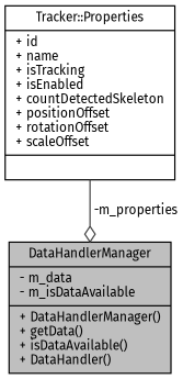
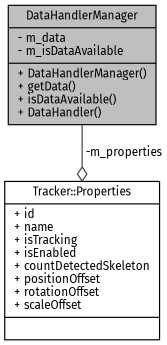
  digraph {
    fontname="Fira Sans"
    node [color=black fontname="Fira Sans" fontsize=10 shape=record style=filled]
    n1 [fillcolor=grey75 fontcolor=black height=0.2 label="{DataHandlerManager\n|- m_data\l- m_isDataAvailable\l|+ DataHandlerManager()\l+ getData()\l+ isDataAvailable()\l+ DataHandler()\l}" width=0.4]
    n2 [fillcolor=white height=0.2 label="{Tracker::Properties\n|+ id\l+ name\l+ isTracking\l+ isEnabled\l+ countDetectedSkeleton\l+ positionOffset\l+ rotationOffset\l+ scaleOffset\l|}" width=0.4]
-   n2 -> n1 [arrowhead=odiamond color=grey25 fontname="Fira Sans" fontsize=10 label=" -m_properties" labelfontname=Helvetica labelfontsize=10 style=solid]
+   n1 -> n2 [arrowhead=odiamond color=grey25 fontname="Fira Sans" fontsize=10 label=" -m_properties" labelfontname=Helvetica labelfontsize=10 style=solid]
  }
